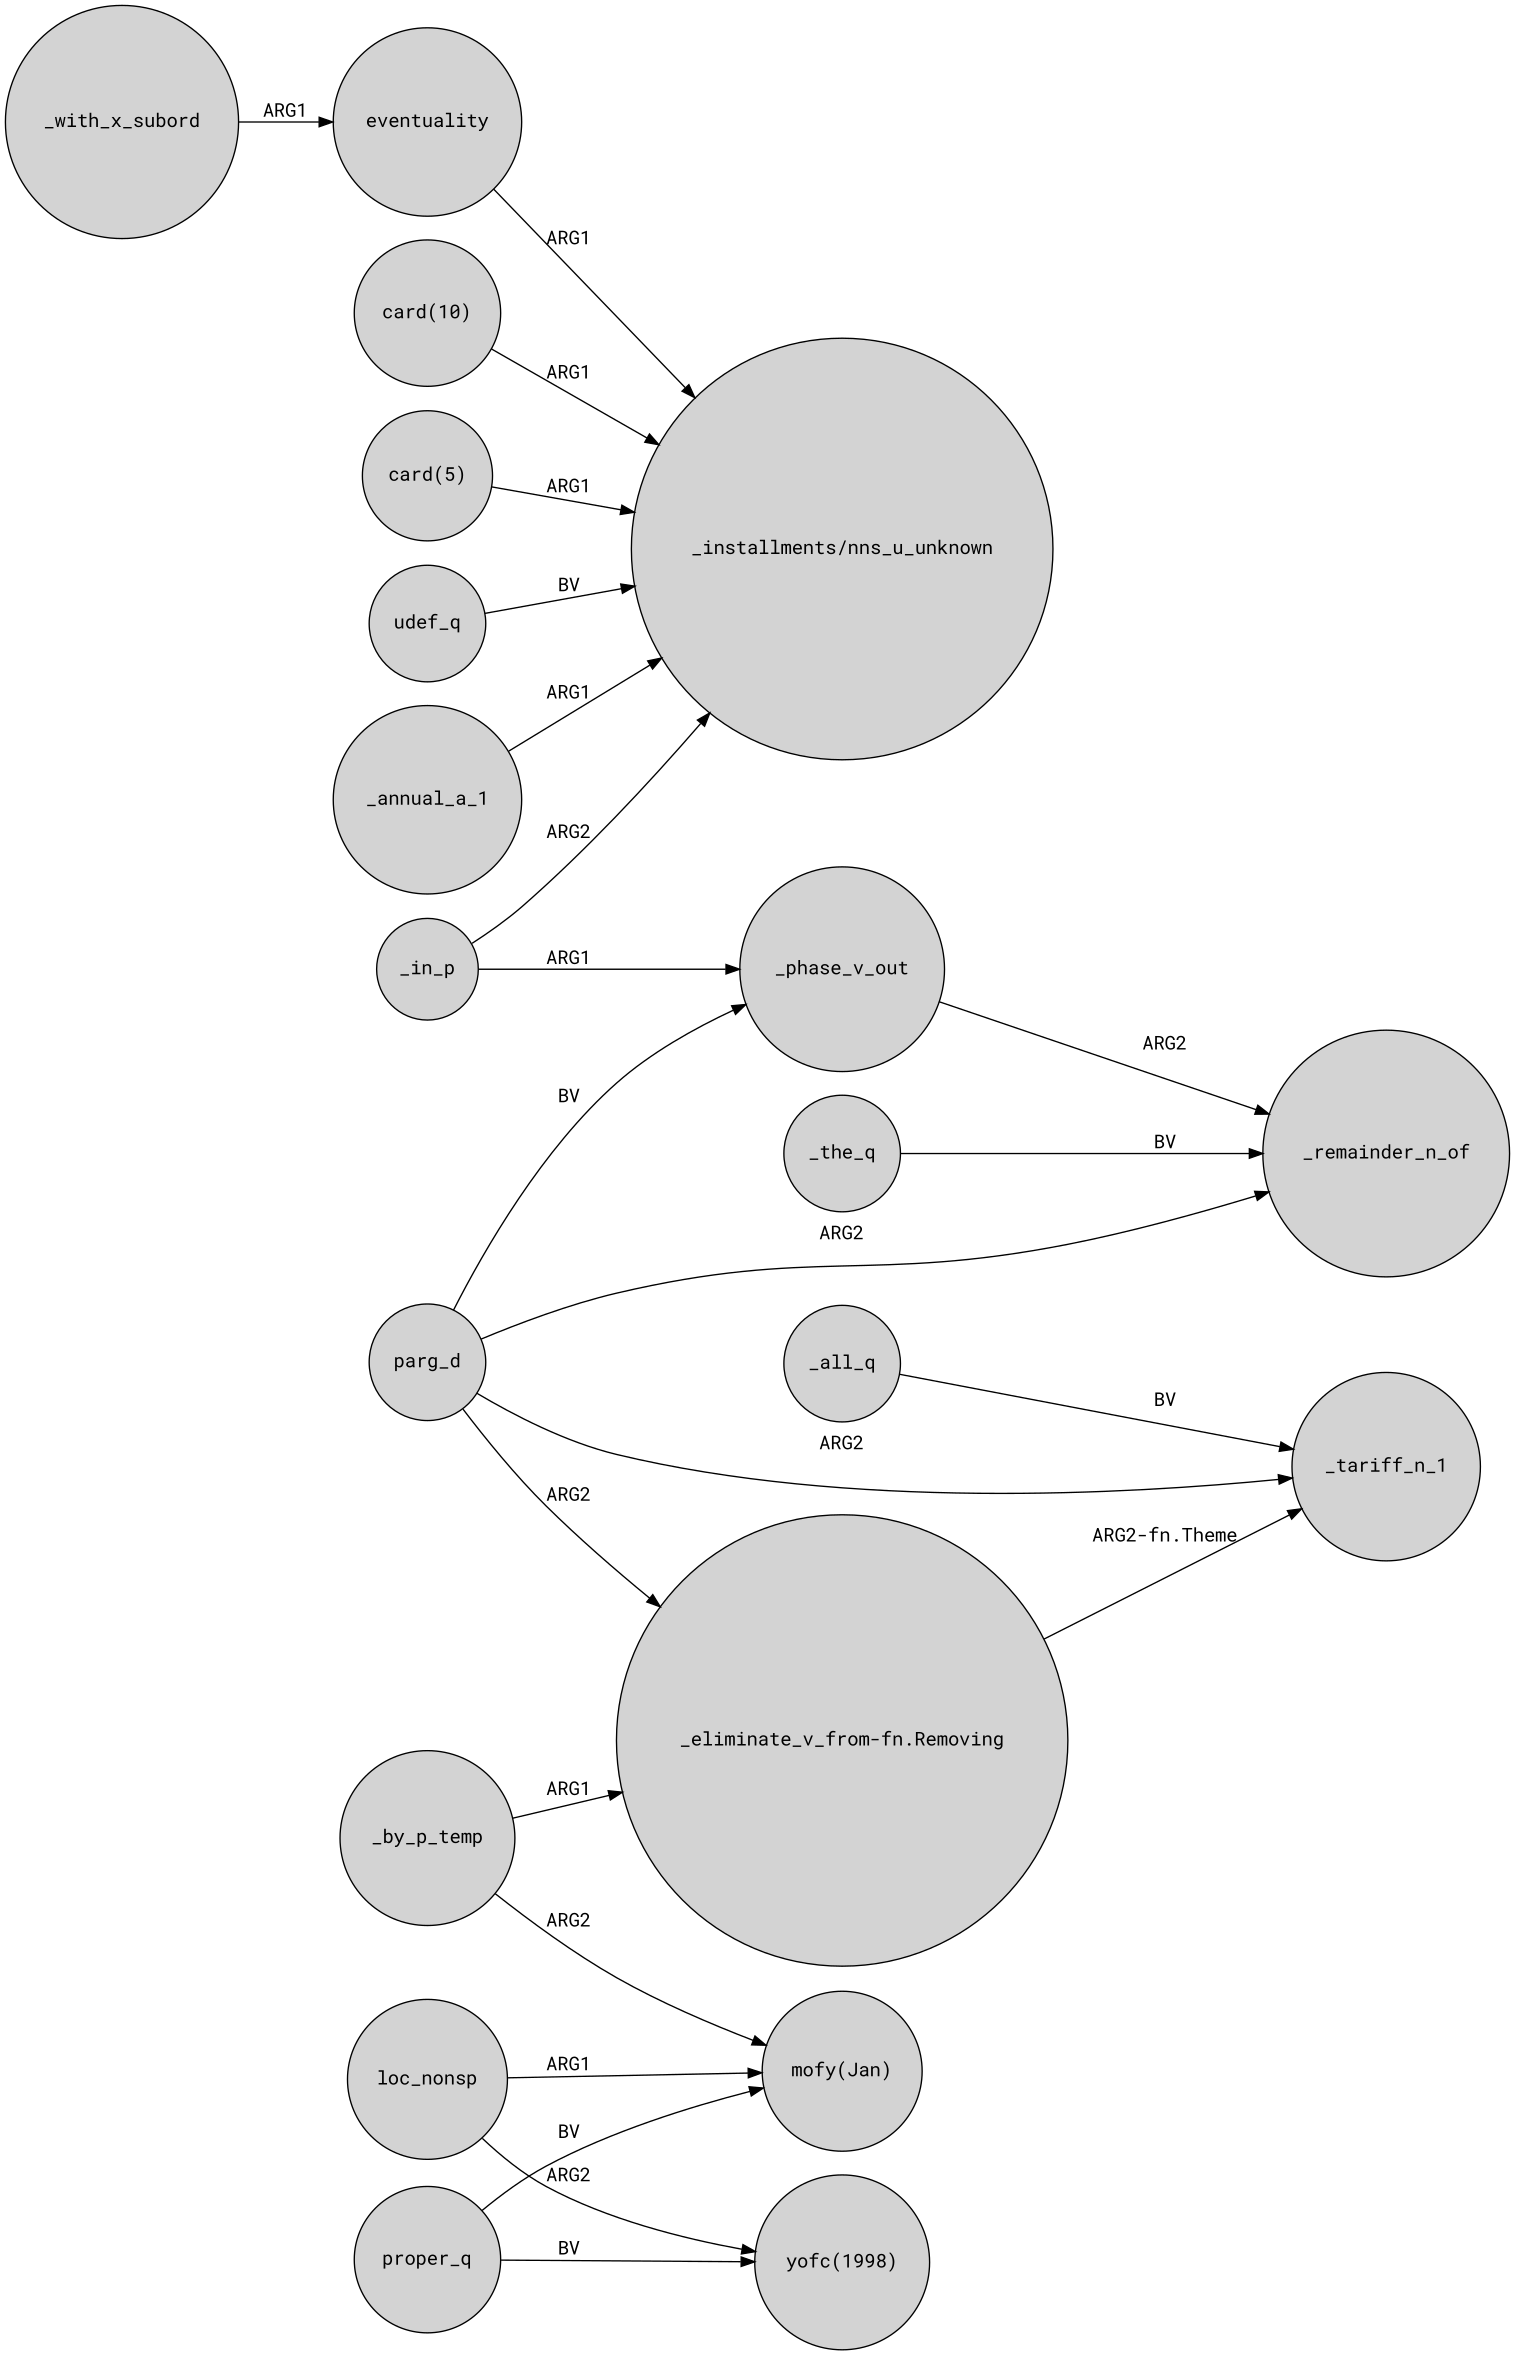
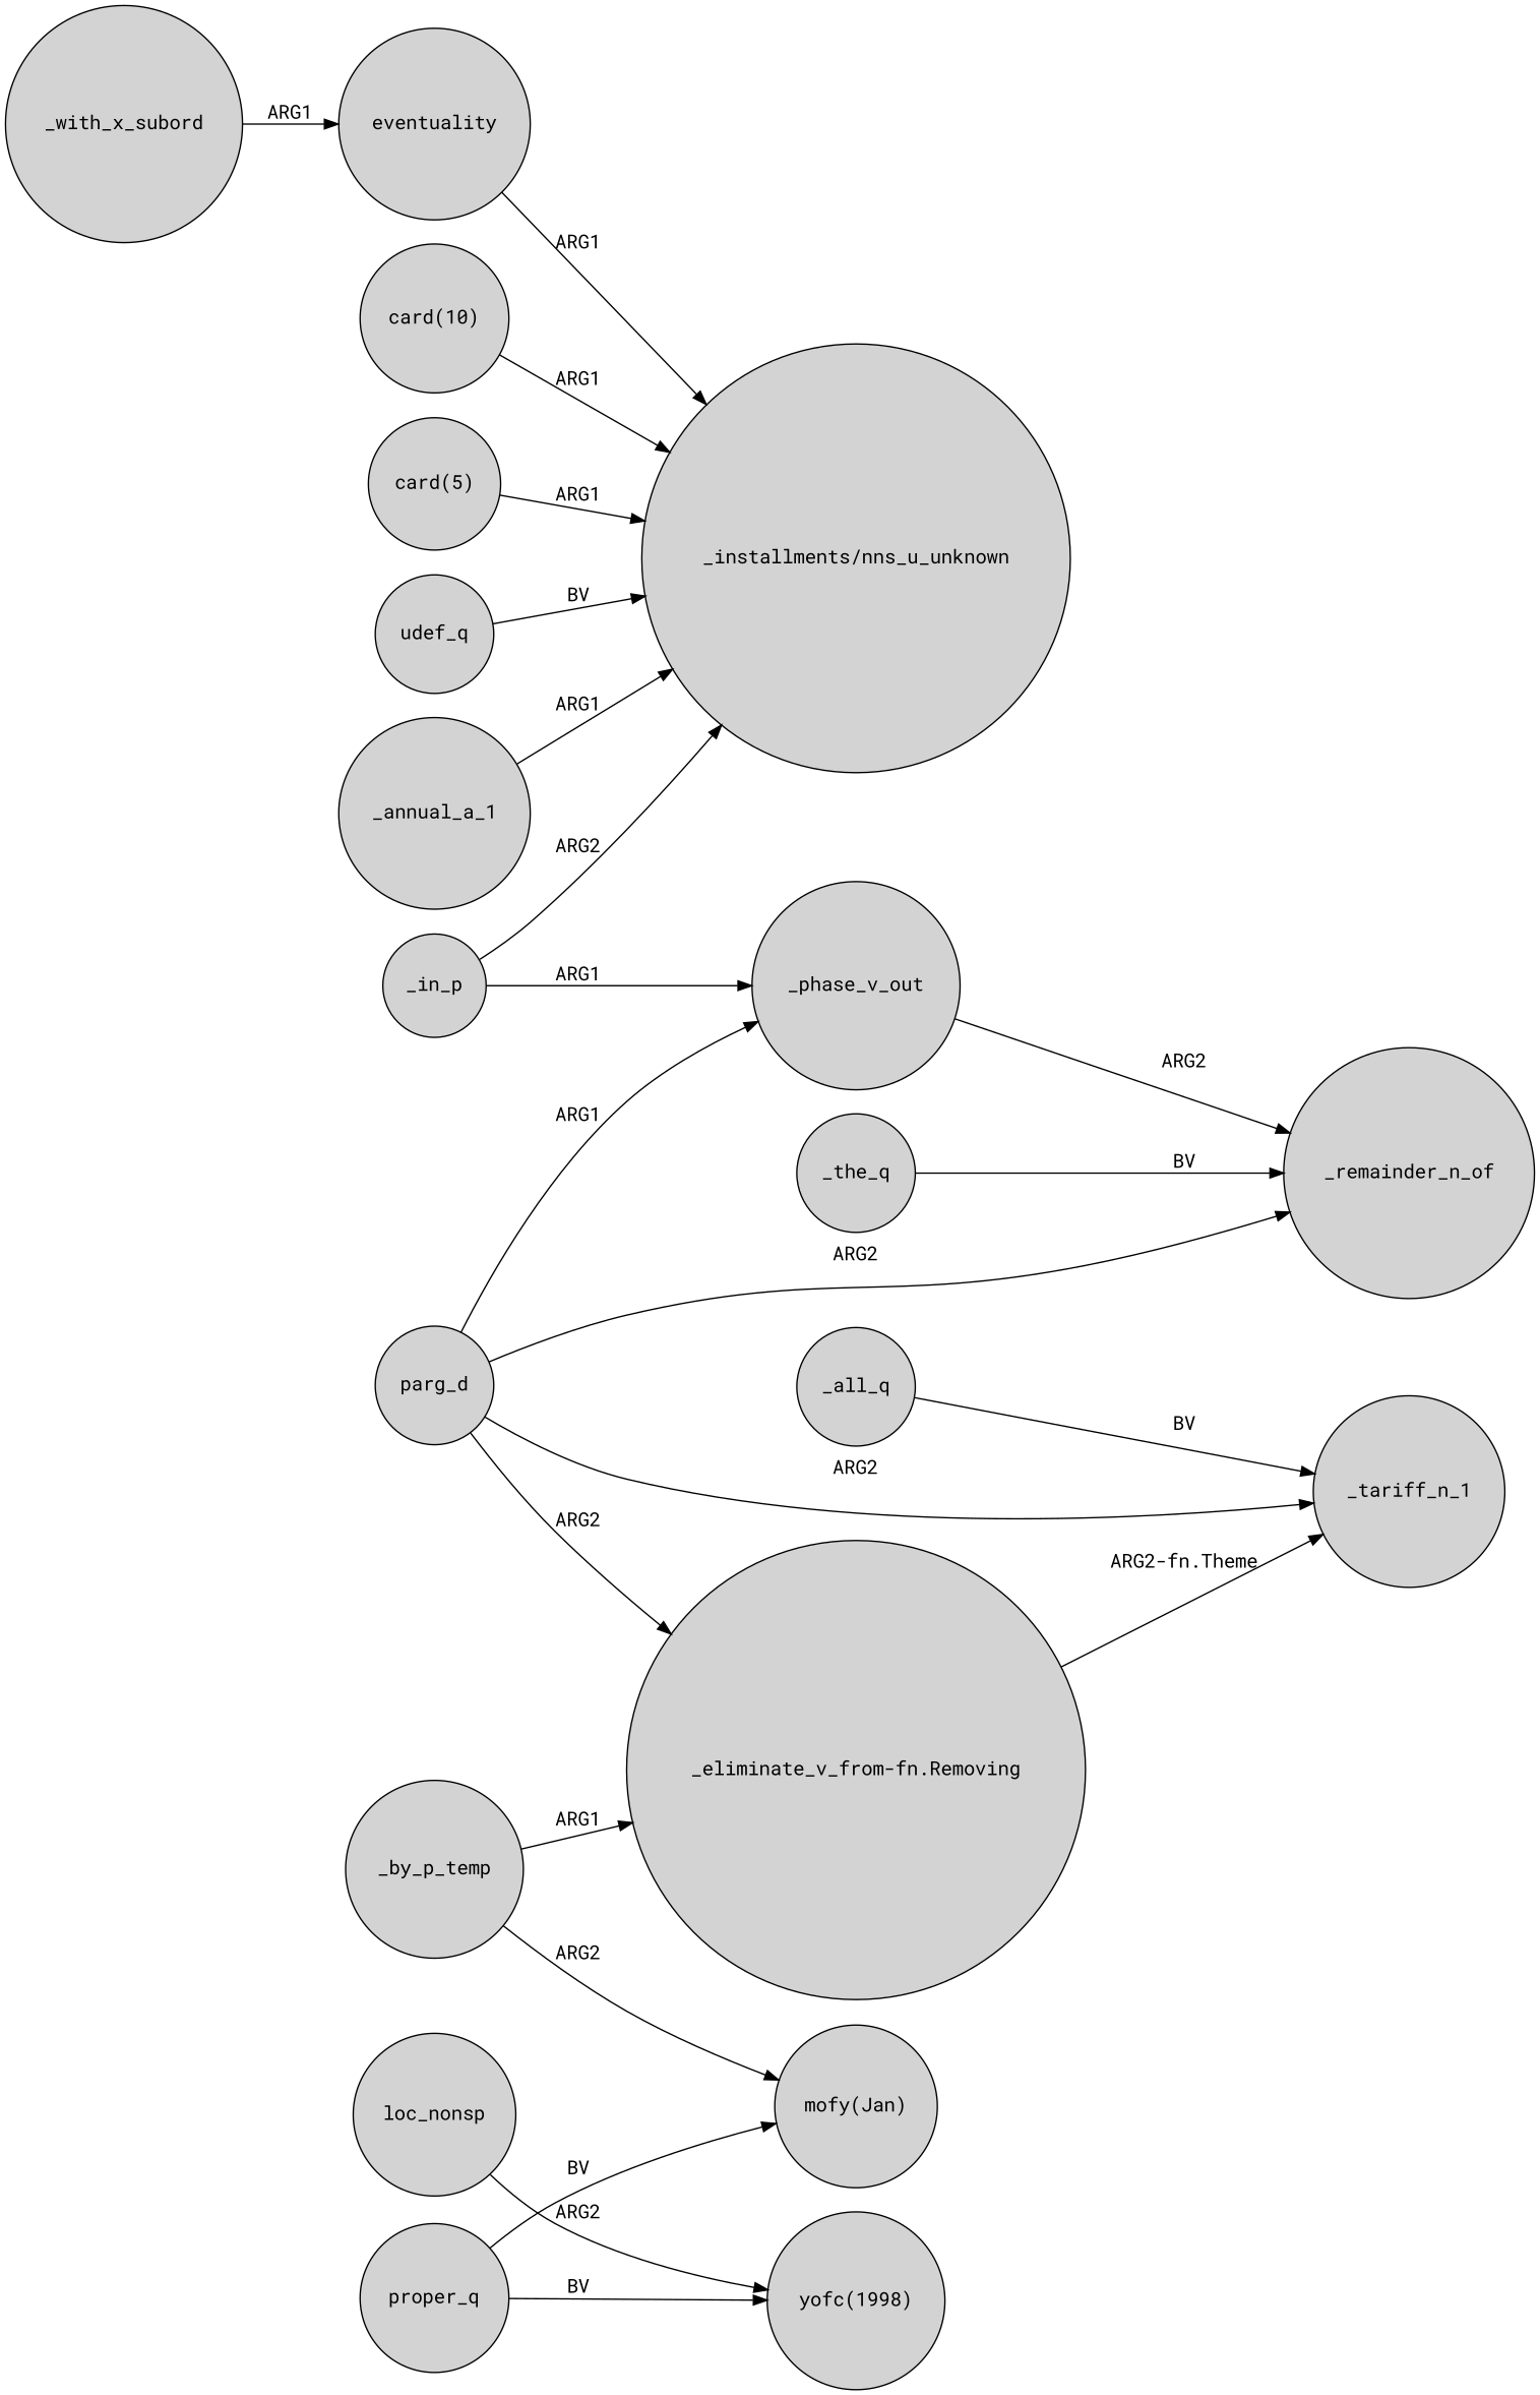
  digraph {
    fontname="Roboto Mono"
    rankdir=LR
    node [fontname="Roboto Mono" shape=circle style=filled]
    edge [fontname="Roboto Mono"]
    _annual_a_1
    "_installments/nns_u_unknown"
    _phase_v_out
    _remainder_n_of
    _by_p_temp
    "_eliminate_v_from-fn.Removing"
    "mofy(Jan)"
    _tariff_n_1
    _with_x_subord
    eventuality
    loc_nonsp
    "yofc(1998)"
    "card(10)"
    parg_d
    proper_q
    _in_p
    "card(5)"
    _the_q
    udef_q
    _all_q
    _annual_a_1 -> "_installments/nns_u_unknown" [label=ARG1]
    _phase_v_out -> _remainder_n_of [label=ARG2]
    _by_p_temp -> "_eliminate_v_from-fn.Removing" [label=ARG1]
    _by_p_temp -> "mofy(Jan)" [label=ARG2]
    "_eliminate_v_from-fn.Removing" -> _tariff_n_1 [label="ARG2-fn.Theme"]
    _with_x_subord -> eventuality [label=ARG1]
    eventuality -> "_installments/nns_u_unknown" [label=ARG1]
-   loc_nonsp -> "mofy(Jan)" [label=ARG1]
    loc_nonsp -> "yofc(1998)" [label=ARG2]
    "card(10)" -> "_installments/nns_u_unknown" [label=ARG1]
-   parg_d -> _phase_v_out [label=BV]
+   parg_d -> _phase_v_out [label=ARG1]
    parg_d -> _remainder_n_of [label=ARG2]
    parg_d -> "_eliminate_v_from-fn.Removing" [label=ARG2]
    parg_d -> _tariff_n_1 [label=ARG2]
    proper_q -> "mofy(Jan)" [label=BV]
    proper_q -> "yofc(1998)" [label=BV]
    _in_p -> "_installments/nns_u_unknown" [label=ARG2]
    _in_p -> _phase_v_out [label=ARG1]
    "card(5)" -> "_installments/nns_u_unknown" [label=ARG1]
    _the_q -> _remainder_n_of [label=BV]
    udef_q -> "_installments/nns_u_unknown" [label=BV]
    _all_q -> _tariff_n_1 [label=BV]
  }
